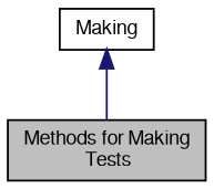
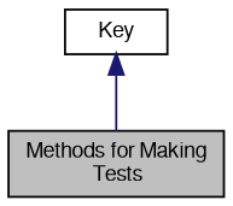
  digraph {
    rankdir=TB
    node [color=black fontname=FreeSans fontsize=10 shape=record style=filled]
    n1 [fillcolor=grey75 fontcolor=black height=0.2 label="Methods for Making\l Tests" width=0.4]
-   n2 [fillcolor=white height=0.2 label=Making width=0.4]
+   n2 [fillcolor=white height=0.2 label=Key width=0.4]
    n2 -> n1 [color=midnightblue dir=back fontname=FreeSans fontsize=10 labelfontname=FreeSans labelfontsize=10 shape=plaintext style=solid]
  }
